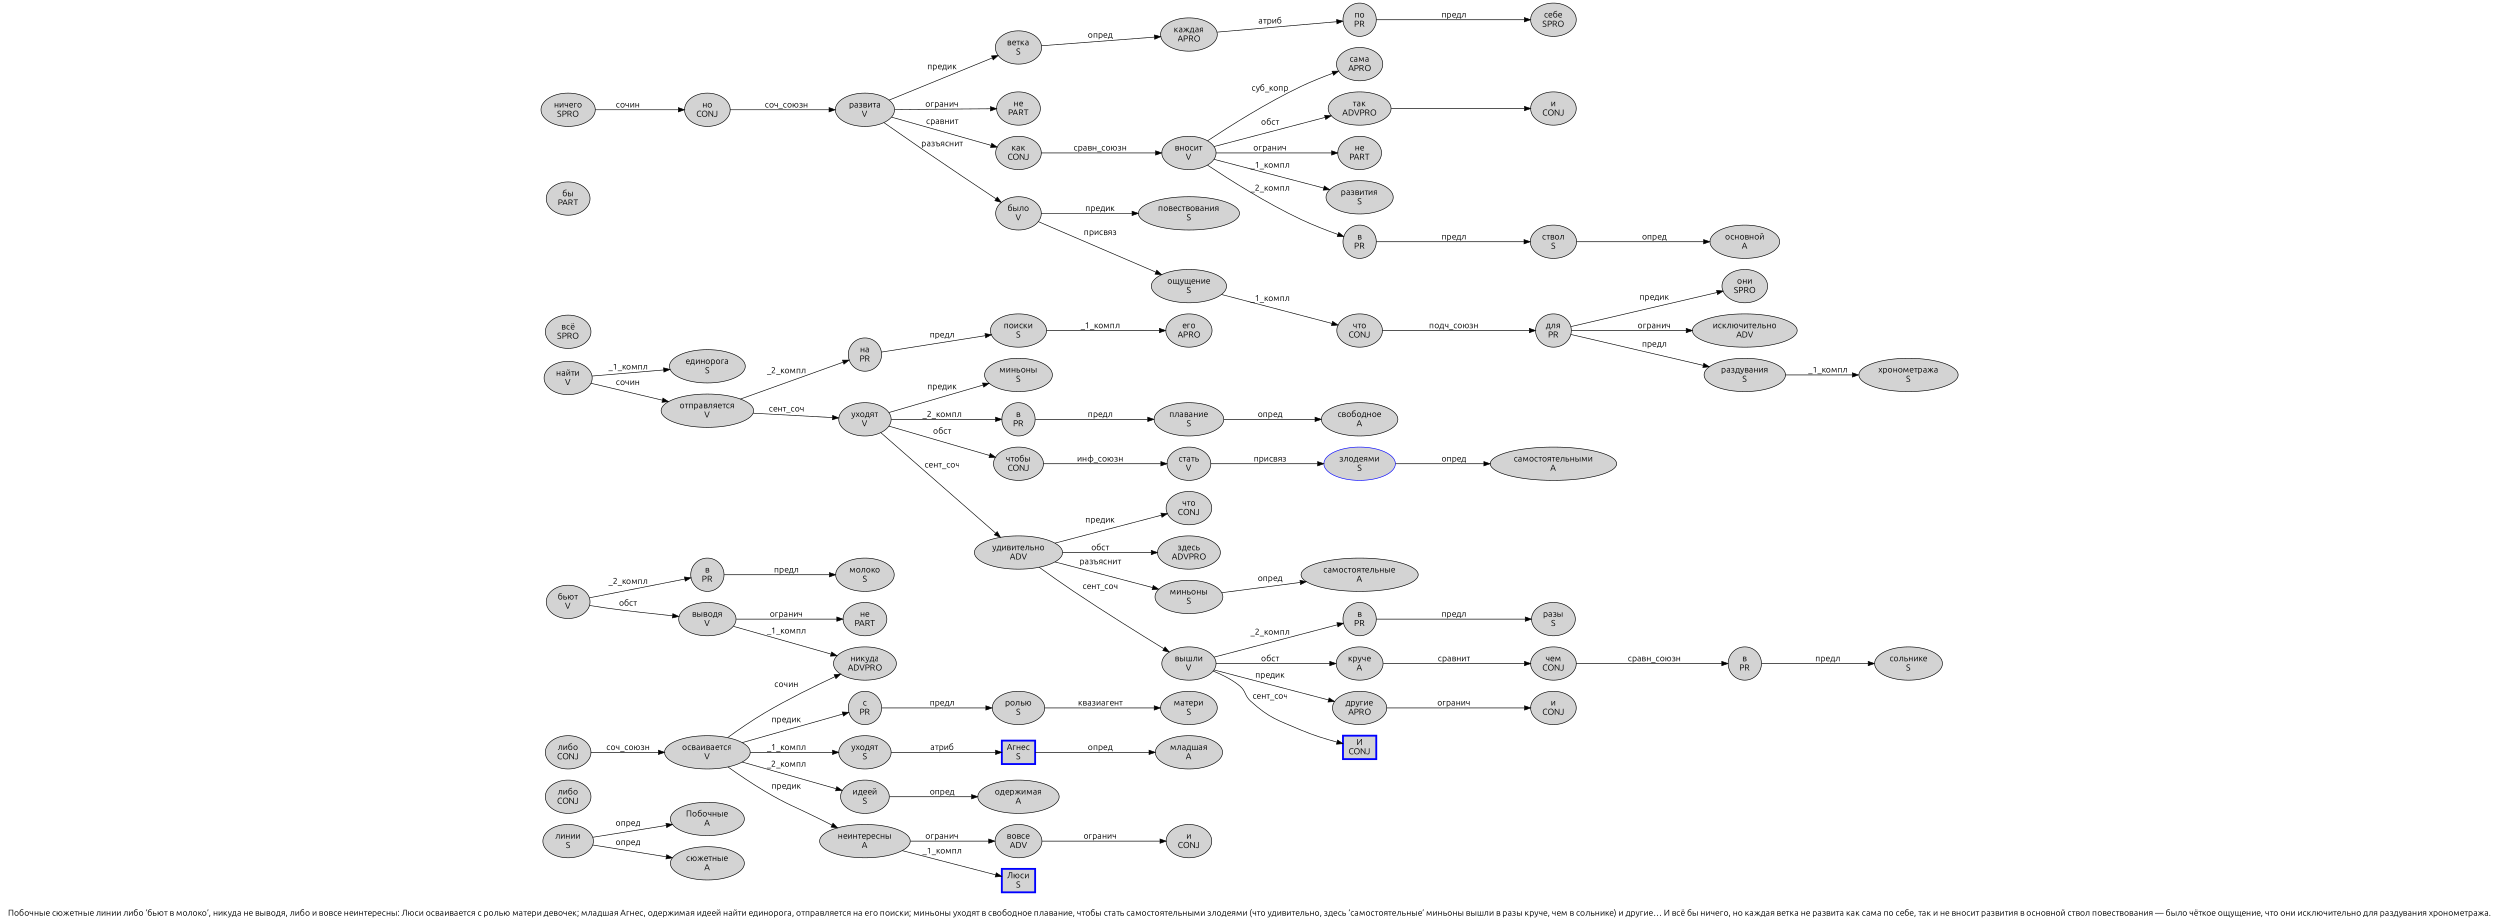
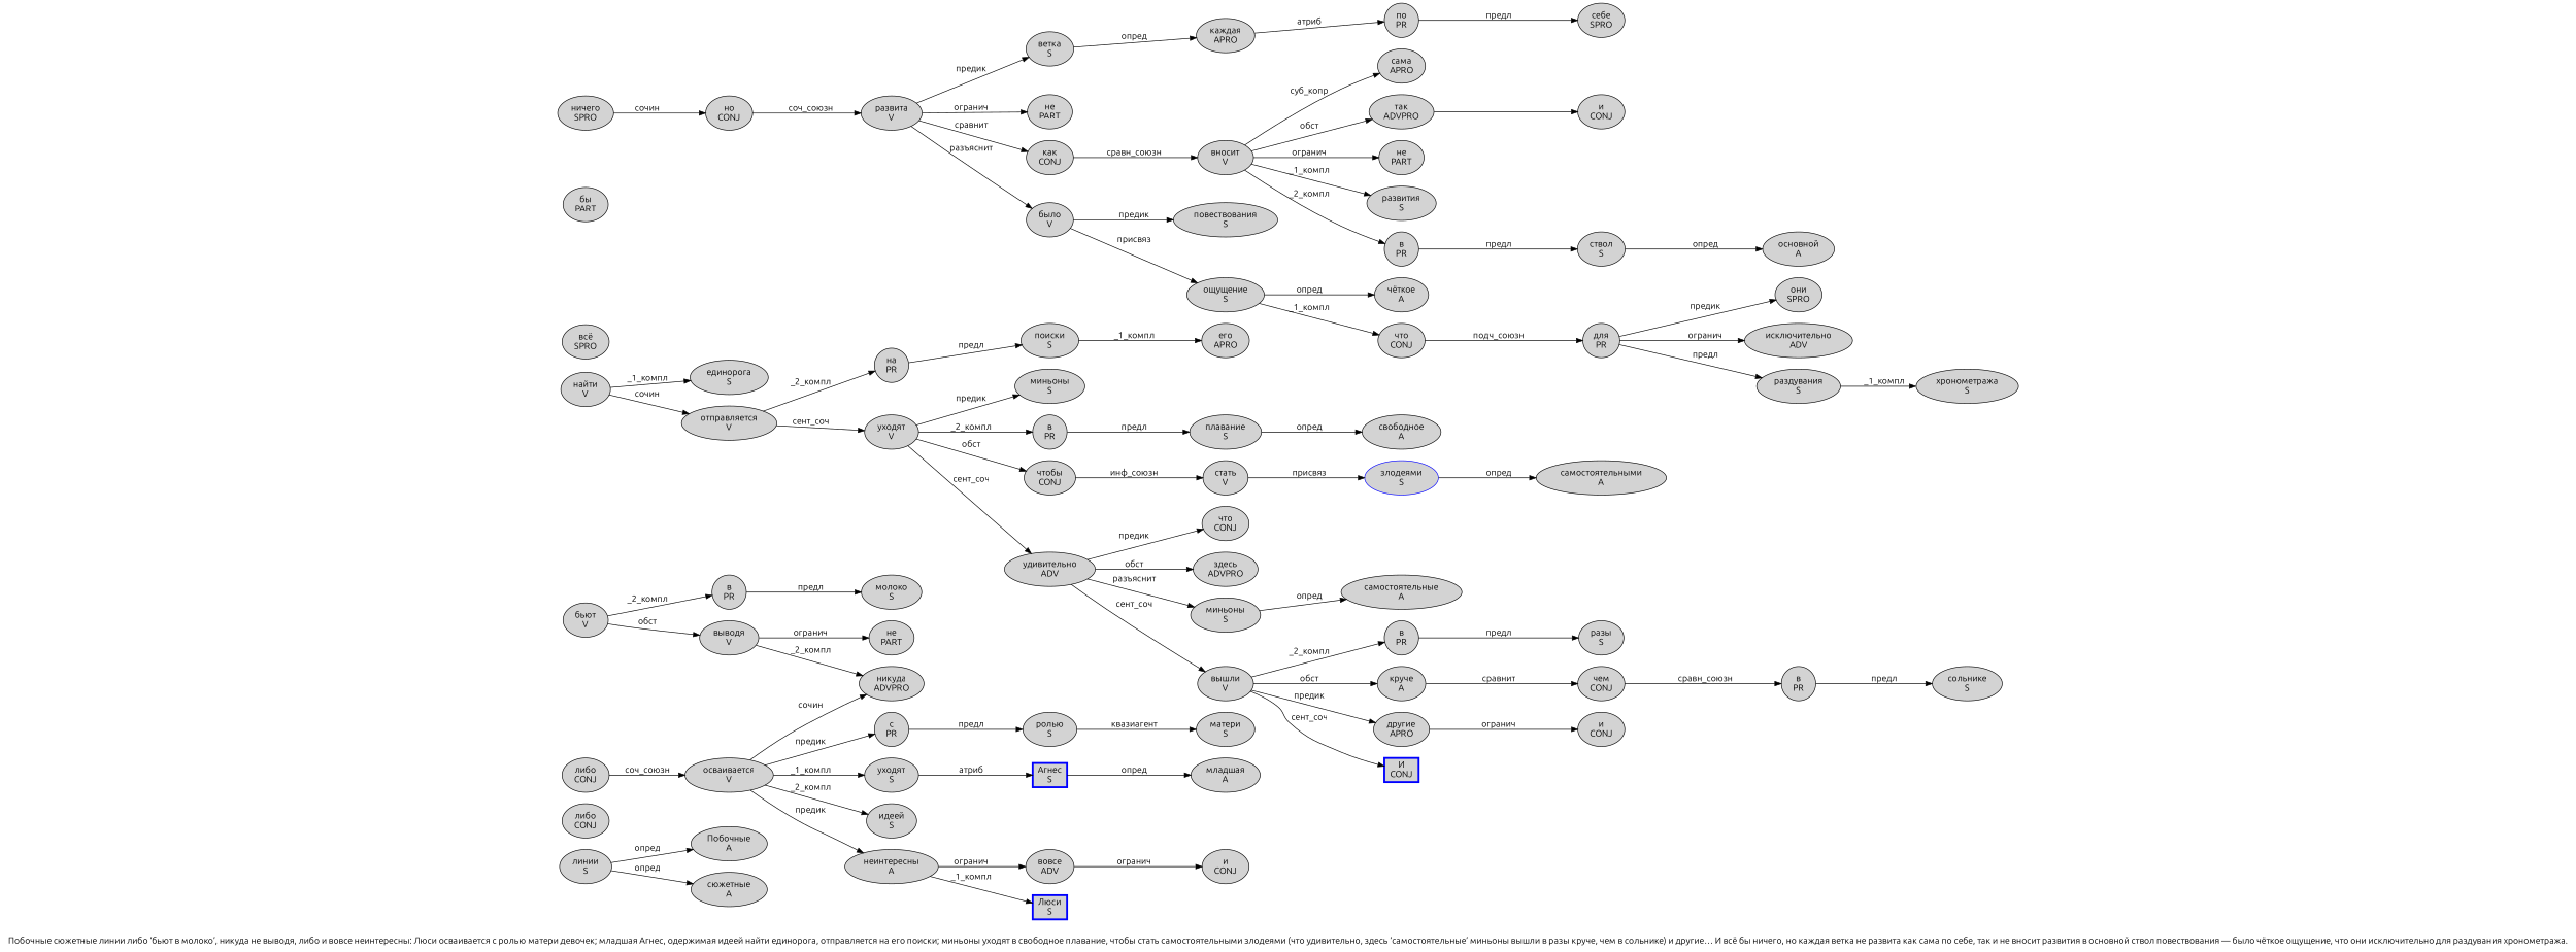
  digraph {
    fontname=Ubuntu
    label="Побочные сюжетные линии либо ‘бьют в молоко’, никуда не выводя, либо и вовсе неинтересны: Люси осваивается с ролью матери девочек; младшая Агнес, одержимая идеей найти единорога, отправляется на его поиски; миньоны уходят в свободное плавание, чтобы стать самостоятельными злодеями (что удивительно, здесь ‘самостоятельные’ миньоны вышли в разы круче, чем в сольнике) и другие… И всё бы ничего, но каждая ветка не развита как сама по себе, так и не вносит развития в основной ствол повествования — было чёткое ощущение, что они исключительно для раздувания хронометража."
    rankdir=LR
    node [fillcolor=lightgray fontname=Ubuntu penwidth=1 shape=ellipse style=filled]
    edge [fontname=Ubuntu]
    n1 [label="Побочные\nA"]
    n2 [label="сюжетные\nA"]
    n3 [label="линии\nS"]
    n4 [label="либо\nCONJ"]
    n5 [label="бьют\nV"]
    n6 [label="в\nPR"]
    n7 [label="выводя\nV"]
    n8 [label="молоко\nS"]
    n9 [label="никуда\nADVPRO"]
    n10 [label="не\nPART"]
    n11 [label="либо\nCONJ"]
    n12 [label="осваивается\nV"]
    n13 [label="неинтересны\nA"]
    n14 [label="с\nPR"]
    n15 [label="уходят\nS"]
    n16 [label="идеей\nS"]
    n17 [label="и\nCONJ"]
    n18 [label="вовсе\nADV"]
    n19 [color=blue label="Люси\nS" penwidth=3 shape=box]
    n20 [label="ролью\nS"]
    n21 [color=blue label="Агнес\nS" penwidth=3 shape=box]
-   n22 [label="одержимая\nA"]
    n23 [label="найти\nV"]
    n24 [label="единорога\nS"]
    n25 [label="отправляется\nV"]
    n26 [label="матери\nS"]
    n27 [label="младшая\nA"]
    n28 [label="на\nPR"]
    n29 [label="уходят\nV"]
    n30 [label="поиски\nS"]
    n31 [label="миньоны\nS"]
    n32 [label="в\nPR"]
    n33 [label="чтобы\nCONJ"]
    n34 [label="удивительно\nADV"]
    n35 [label="его\nAPRO"]
    n36 [label="плавание\nS"]
    n37 [label="стать\nV"]
    n38 [label="что\nCONJ"]
    n39 [label="здесь\nADVPRO"]
    n40 [label="миньоны\nS"]
    n41 [label="вышли\nV"]
    n42 [label="свободное\nA"]
    n43 [color=blue label="злодеями\nS"]
    n44 [label="самостоятельными\nA"]
    n45 [label="самостоятельные\nA"]
    n46 [label="в\nPR"]
    n47 [label="круче\nA"]
    n48 [label="другие\nAPRO"]
    n49 [color=blue label="И\nCONJ" penwidth=3 shape=box]
    n50 [label="разы\nS"]
    n51 [label="чем\nCONJ"]
    n52 [label="и\nCONJ"]
    n53 [label="в\nPR"]
    n54 [label="сольнике\nS"]
    n55 [label="всё\nSPRO"]
    n56 [label="бы\nPART"]
    n57 [label="ничего\nSPRO"]
    n58 [label="но\nCONJ"]
    n59 [label="развита\nV"]
    n60 [label="ветка\nS"]
    n61 [label="не\nPART"]
    n62 [label="как\nCONJ"]
    n63 [label="было\nV"]
    n64 [label="каждая\nAPRO"]
    n65 [label="по\nPR"]
    n66 [label="вносит\nV"]
    n67 [label="повествования\nS"]
    n68 [label="ощущение\nS"]
    n69 [label="сама\nAPRO"]
    n70 [label="так\nADVPRO"]
    n71 [label="не\nPART"]
    n72 [label="развития\nS"]
    n73 [label="в\nPR"]
    n74 [label="себе\nSPRO"]
    n75 [label="и\nCONJ"]
    n76 [label="ствол\nS"]
    n77 [label="основной\nA"]
+   n78 [label="чёткое\nA"]
    n79 [label="что\nCONJ"]
    n80 [label="для\nPR"]
    n81 [label="они\nSPRO"]
    n82 [label="исключительно\nADV"]
    n83 [label="раздувания\nS"]
    n84 [label="хронометража\nS"]
    n3 -> n1 [label="опред"]
    n3 -> n2 [label="опред"]
    n5 -> n6 [label="_2_компл"]
    n5 -> n7 [label="обст"]
    n6 -> n8 [label="предл"]
-   n7 -> n9 [label="_1_компл"]
+   n7 -> n9 [label="_2_компл"]
    n7 -> n10 [label="огранич"]
    n11 -> n12 [label="соч_союзн"]
    n12 -> n9 [label="сочин"]
    n12 -> n13 [label="предик"]
    n12 -> n14 [label="предик"]
    n12 -> n15 [label="_1_компл"]
    n12 -> n16 [label="_2_компл"]
    n13 -> n18 [label="огранич"]
    n13 -> n19 [label="_1_компл"]
    n14 -> n20 [label="предл"]
    n15 -> n21 [label="атриб"]
-   n16 -> n22 [label="опред"]
    n18 -> n17 [label="огранич"]
    n20 -> n26 [label="квазиагент"]
    n21 -> n27 [label="опред"]
    n23 -> n24 [label="_1_компл"]
    n23 -> n25 [label="сочин"]
    n25 -> n28 [label="_2_компл"]
    n25 -> n29 [label="сент_соч"]
    n28 -> n30 [label="предл"]
    n29 -> n31 [label="предик"]
    n29 -> n32 [label="_2_компл"]
    n29 -> n33 [label="обст"]
    n29 -> n34 [label="сент_соч"]
    n30 -> n35 [label="_1_компл"]
    n32 -> n36 [label="предл"]
    n33 -> n37 [label="инф_союзн"]
    n34 -> n38 [label="предик"]
    n34 -> n39 [label="обст"]
    n34 -> n40 [label="разъяснит"]
    n34 -> n41 [label="сент_соч"]
    n36 -> n42 [label="опред"]
    n37 -> n43 [label="присвяз"]
    n40 -> n45 [label="опред"]
    n41 -> n46 [label="_2_компл"]
    n41 -> n47 [label="обст"]
    n41 -> n48 [label="предик"]
    n41 -> n49 [label="сент_соч"]
    n43 -> n44 [label="опред"]
    n46 -> n50 [label="предл"]
    n47 -> n51 [label="сравнит"]
    n48 -> n52 [label="огранич"]
    n51 -> n53 [label="сравн_союзн"]
    n53 -> n54 [label="предл"]
    n57 -> n58 [label="сочин"]
    n58 -> n59 [label="соч_союзн"]
    n59 -> n60 [label="предик"]
    n59 -> n61 [label="огранич"]
    n59 -> n62 [label="сравнит"]
    n59 -> n63 [label="разъяснит"]
    n60 -> n64 [label="опред"]
    n62 -> n66 [label="сравн_союзн"]
    n63 -> n67 [label="предик"]
    n63 -> n68 [label="присвяз"]
    n64 -> n65 [label="атриб"]
    n65 -> n74 [label="предл"]
    n66 -> n69 [label="суб_копр"]
    n66 -> n70 [label="обст"]
    n66 -> n71 [label="огранич"]
    n66 -> n72 [label="_1_компл"]
    n66 -> n73 [label="_2_компл"]
+   n68 -> n78 [label="опред"]
    n68 -> n79 [label="_1_компл"]
    n70 -> n75
    n73 -> n76 [label="предл"]
    n76 -> n77 [label="опред"]
    n79 -> n80 [label="подч_союзн"]
    n80 -> n81 [label="предик"]
    n80 -> n82 [label="огранич"]
    n80 -> n83 [label="предл"]
    n83 -> n84 [label="_1_компл"]
  }
